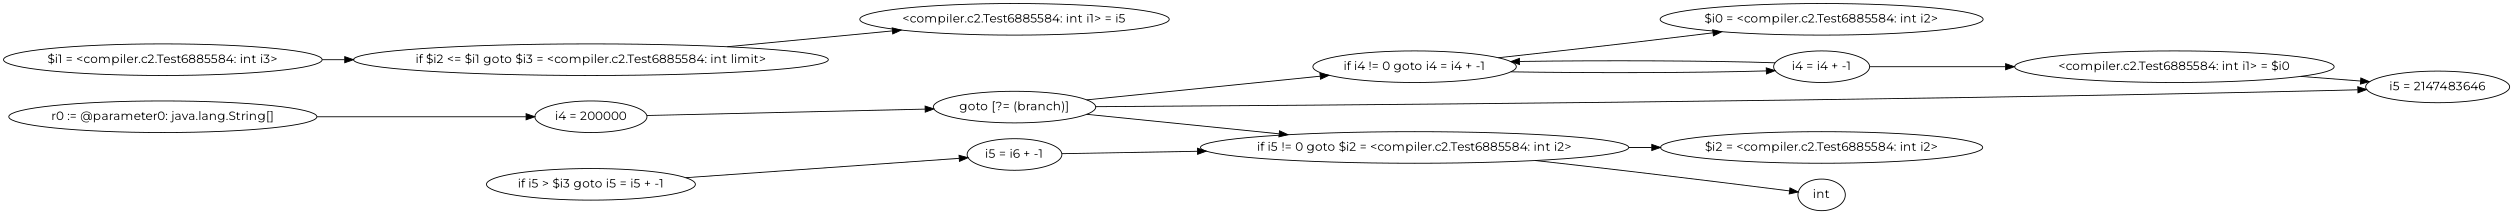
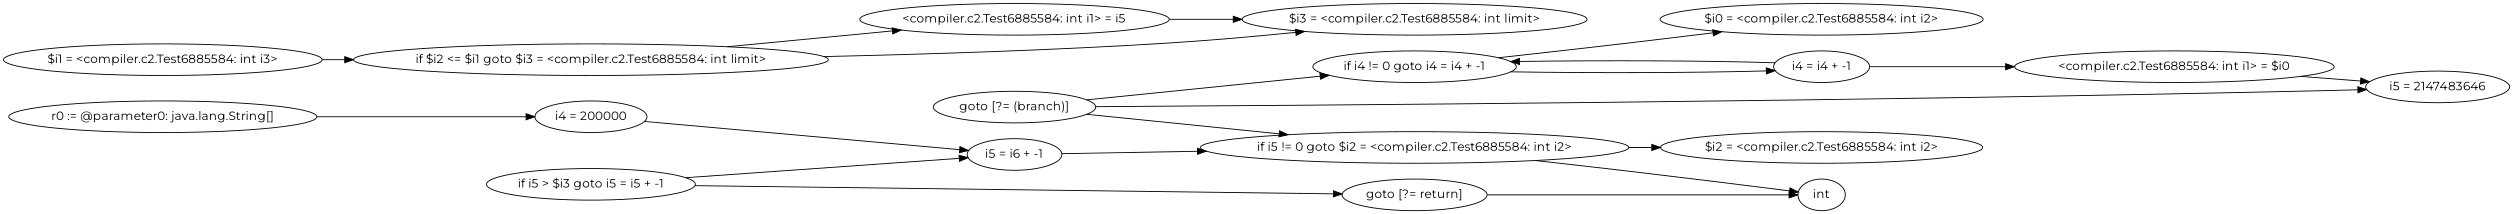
  digraph {
    fontname=Montserrat
    rankdir=LR
    node [fontname=Montserrat]
    edge [fontname=Montserrat]
    "r0 := @parameter0: java.lang.String[]"
    "i4 = 200000"
    "goto [?= (branch)]"
    "if i4 != 0 goto i4 = i4 + -1"
    "if i5 != 0 goto $i2 = <compiler.c2.Test6885584: int i2>"
    "i5 = 2147483646"
    "i4 = i4 + -1"
    "$i0 = <compiler.c2.Test6885584: int i2>"
    "$i2 = <compiler.c2.Test6885584: int i2>"
    n10 [label=int]
    "<compiler.c2.Test6885584: int i1> = $i0"
    "$i1 = <compiler.c2.Test6885584: int i3>"
    "if $i2 <= $i1 goto $i3 = <compiler.c2.Test6885584: int limit>"
    "<compiler.c2.Test6885584: int i1> = i5"
+   "$i3 = <compiler.c2.Test6885584: int limit>"
    "if i5 > $i3 goto i5 = i5 + -1"
+   "goto [?= return]"
    n18 [label="i5 = i6 + -1"]
    "r0 := @parameter0: java.lang.String[]" -> "i4 = 200000"
-   "i4 = 200000" -> "goto [?= (branch)]"
+   "i4 = 200000" -> n18
    "goto [?= (branch)]" -> "if i4 != 0 goto i4 = i4 + -1"
    "goto [?= (branch)]" -> "if i5 != 0 goto $i2 = <compiler.c2.Test6885584: int i2>"
    "goto [?= (branch)]" -> "i5 = 2147483646"
    "if i4 != 0 goto i4 = i4 + -1" -> "i4 = i4 + -1"
    "if i4 != 0 goto i4 = i4 + -1" -> "$i0 = <compiler.c2.Test6885584: int i2>"
    "if i5 != 0 goto $i2 = <compiler.c2.Test6885584: int i2>" -> "$i2 = <compiler.c2.Test6885584: int i2>"
    "if i5 != 0 goto $i2 = <compiler.c2.Test6885584: int i2>" -> n10
    "i4 = i4 + -1" -> "if i4 != 0 goto i4 = i4 + -1"
    "i4 = i4 + -1" -> "<compiler.c2.Test6885584: int i1> = $i0"
    "<compiler.c2.Test6885584: int i1> = $i0" -> "i5 = 2147483646"
    "$i1 = <compiler.c2.Test6885584: int i3>" -> "if $i2 <= $i1 goto $i3 = <compiler.c2.Test6885584: int limit>"
    "if $i2 <= $i1 goto $i3 = <compiler.c2.Test6885584: int limit>" -> "<compiler.c2.Test6885584: int i1> = i5"
+   "if $i2 <= $i1 goto $i3 = <compiler.c2.Test6885584: int limit>" -> "$i3 = <compiler.c2.Test6885584: int limit>"
+   "<compiler.c2.Test6885584: int i1> = i5" -> "$i3 = <compiler.c2.Test6885584: int limit>"
+   "if i5 > $i3 goto i5 = i5 + -1" -> "goto [?= return]"
    "if i5 > $i3 goto i5 = i5 + -1" -> n18
+   "goto [?= return]" -> n10
    n18 -> "if i5 != 0 goto $i2 = <compiler.c2.Test6885584: int i2>"
  }
